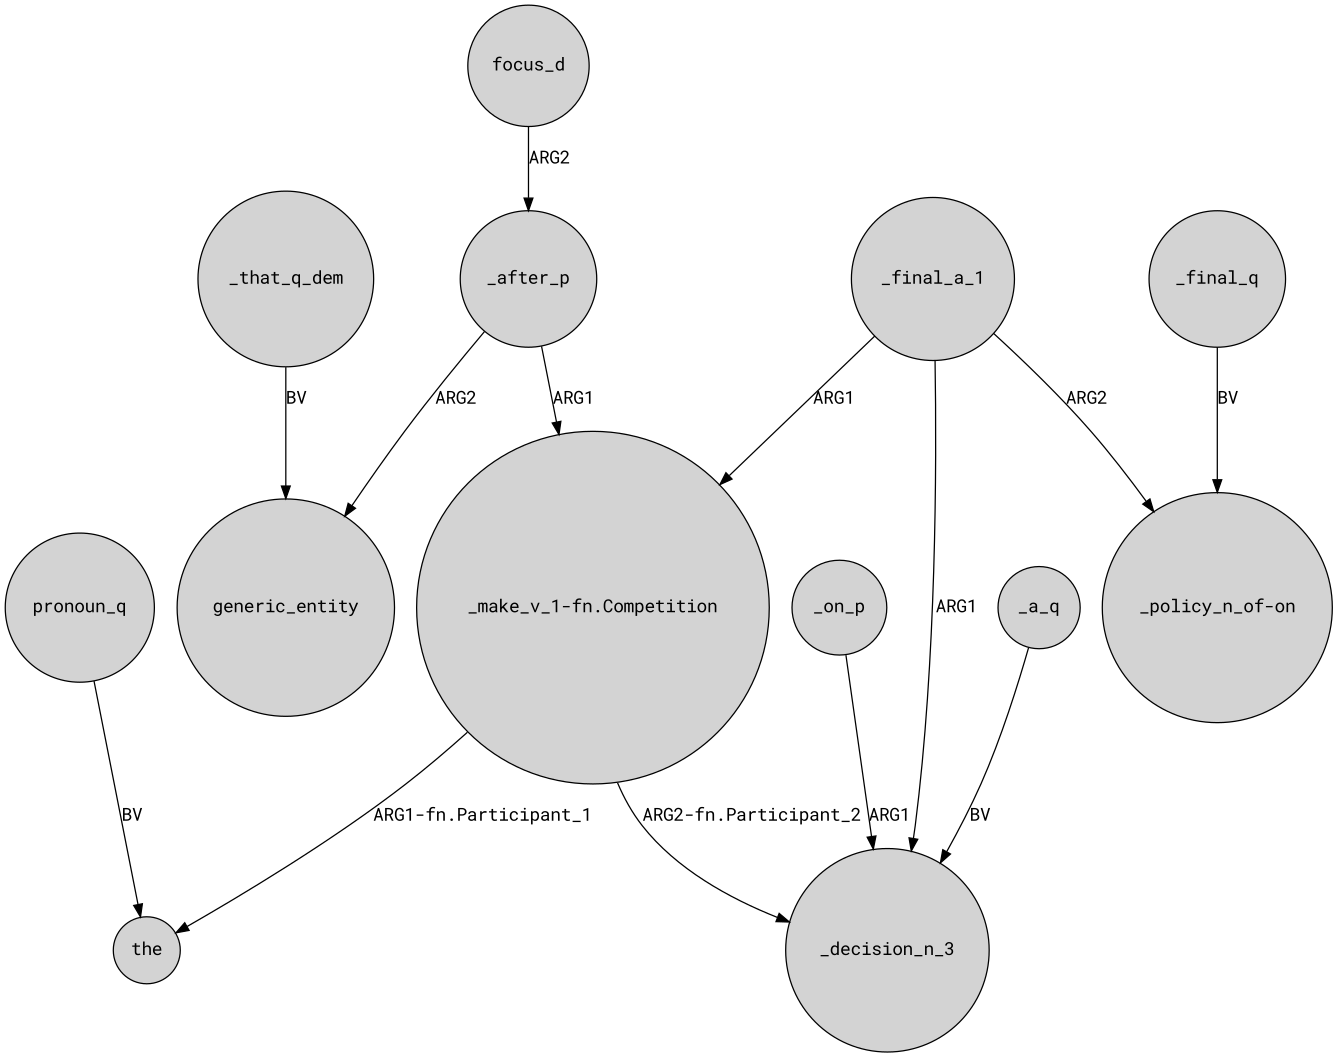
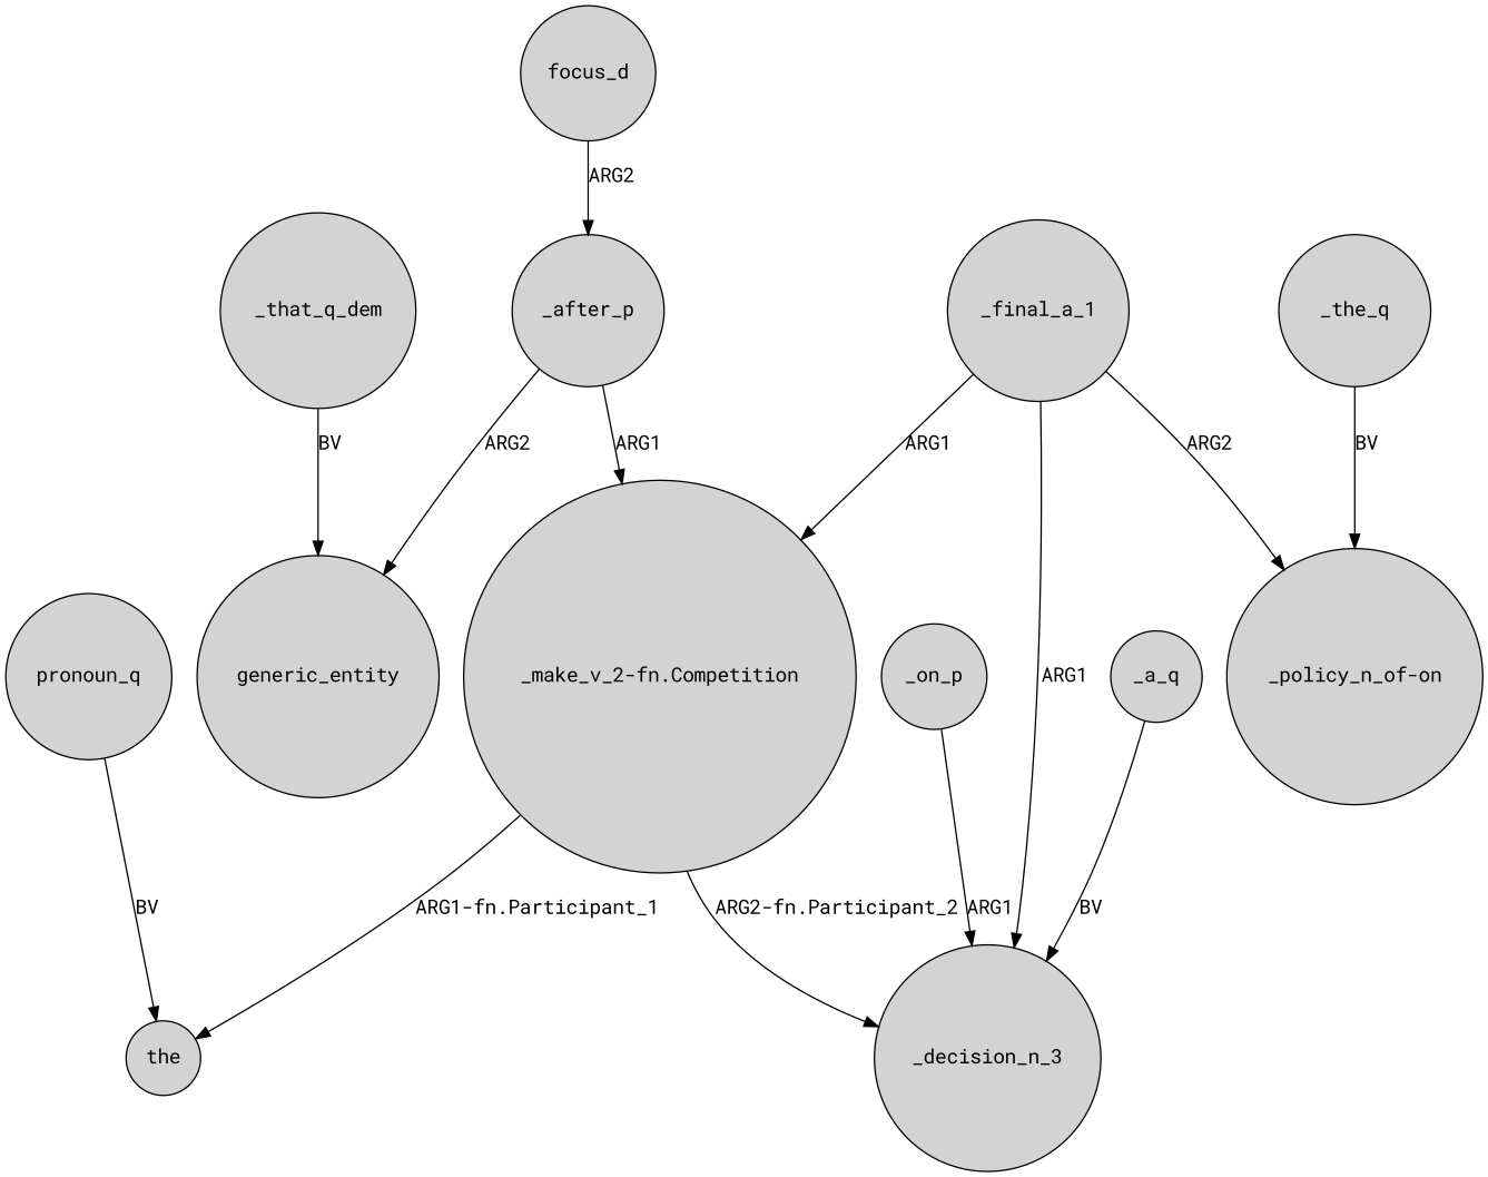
  digraph {
    fontname="Roboto Mono"
    node [fontname="Roboto Mono" shape=circle style=filled]
    edge [fontname="Roboto Mono"]
    n1 [label=_decision_n_3]
    _on_p
    _after_p
-   "_make_v_1-fn.Competition"
+   "_make_v_1-fn.Competition" [label="_make_v_2-fn.Competition"]
    generic_entity
    n6 [label=the]
    _final_a_1
    "_policy_n_of-on"
-   _the_q [label=_final_q]
+   _the_q
    focus_d
    _that_q_dem
    _a_q
    pronoun_q
    _on_p -> n1 [label=ARG1]
    _after_p -> "_make_v_1-fn.Competition" [label=ARG1]
    _after_p -> generic_entity [label=ARG2]
    "_make_v_1-fn.Competition" -> n1 [label="ARG2-fn.Participant_2"]
    "_make_v_1-fn.Competition" -> n6 [label="ARG1-fn.Participant_1"]
    _final_a_1 -> n1 [label=ARG1]
    _final_a_1 -> "_make_v_1-fn.Competition" [label=ARG1]
    _final_a_1 -> "_policy_n_of-on" [label=ARG2]
    _the_q -> "_policy_n_of-on" [label=BV]
    focus_d -> _after_p [label=ARG2]
    _that_q_dem -> generic_entity [label=BV]
    _a_q -> n1 [label=BV]
    pronoun_q -> n6 [label=BV]
  }
